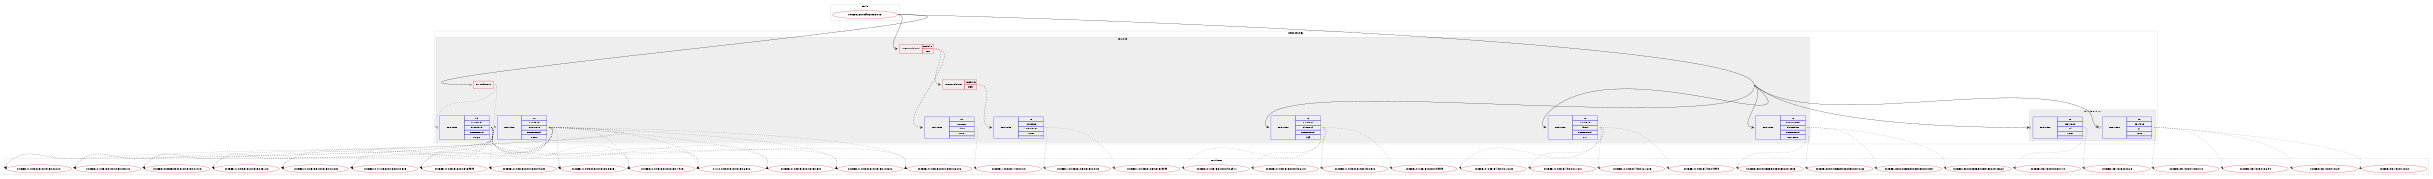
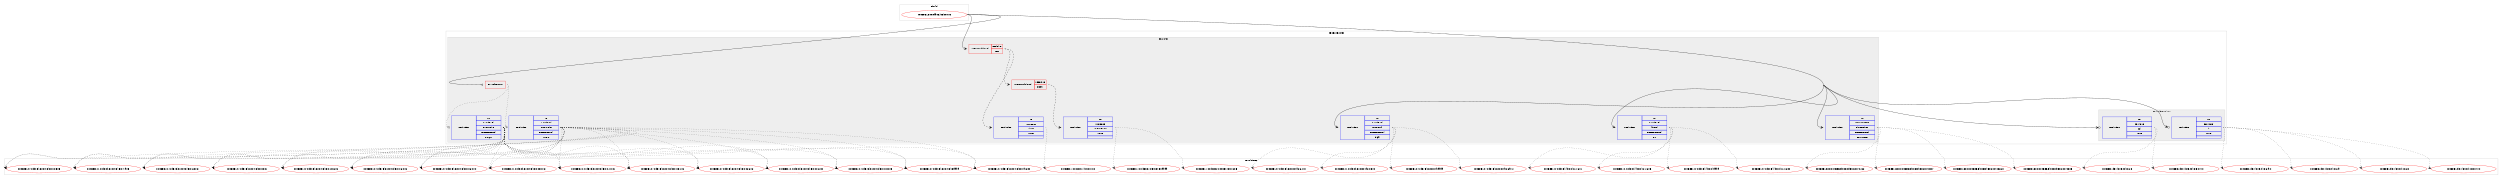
  digraph {
    compound=true
    concentrate=true
    fontname=Helvetica
    fontsize=10
    newrank=true
    rankdir=TB
    ranksep=1.5
    node [color=red fontname=Helvetica fontsize=10]
    edge [arrowhead=vee headport=w style=dotted tailport=e weight=100]
    n1 [label="portage://app-office/ical-3.0-r2" width=4]
    n2 [color=blue label=<<TABLE BORDER="0" CELLBORDER="1" CELLSPACING="0" CELLPADDING="4" WIDTH="220"><TR><TD ROWSPAN="6" CELLPADDING="30">pack_dep</TD></TR><TR><TD WIDTH="110">no</TD></TR><TR><TD>sys-devel</TD></TR><TR><TD>automake</TD></TR><TR><TD>greaterequal</TD></TR><TR><TD>1.16.1</TD></TR></TABLE>> shape=none]
    n3 [color=blue label=<<TABLE BORDER="0" CELLBORDER="1" CELLSPACING="0" CELLPADDING="4" WIDTH="220"><TR><TD ROWSPAN="6" CELLPADDING="30">pack_dep</TD></TR><TR><TD WIDTH="110">no</TD></TR><TR><TD>sys-devel</TD></TR><TR><TD>automake</TD></TR><TR><TD>greaterequal</TD></TR><TR><TD>1.15.1</TD></TR></TABLE>> shape=none]
    n4 [label=<<TABLE BORDER="0" CELLBORDER="1" CELLSPACING="0" CELLPADDING="4"><TR><TD CELLPADDING="10">any_of_group</TD></TR></TABLE>> shape=none]
    n5 [color=blue label=<<TABLE BORDER="0" CELLBORDER="1" CELLSPACING="0" CELLPADDING="4" WIDTH="220"><TR><TD ROWSPAN="6" CELLPADDING="30">pack_dep</TD></TR><TR><TD WIDTH="110">no</TD></TR><TR><TD>x11-base</TD></TR><TR><TD>xorg-server</TD></TR><TR><TD>none</TD></TR><TR><TD></TD></TR></TABLE>> shape=none]
    n6 [label=<<TABLE BORDER="0" CELLBORDER="1" CELLSPACING="0" CELLPADDING="4"><TR><TD ROWSPAN="3" CELLPADDING="10">use_conditional</TD></TR><TR><TD>negative</TD></TR><TR><TD>prefix</TD></TR></TABLE>> shape=none]
    n7 [color=blue label=<<TABLE BORDER="0" CELLBORDER="1" CELLSPACING="0" CELLPADDING="4" WIDTH="220"><TR><TD ROWSPAN="6" CELLPADDING="30">pack_dep</TD></TR><TR><TD WIDTH="110">no</TD></TR><TR><TD>x11-apps</TD></TR><TR><TD>xhost</TD></TR><TR><TD>none</TD></TR><TR><TD></TD></TR></TABLE>> shape=none]
    n8 [label=<<TABLE BORDER="0" CELLBORDER="1" CELLSPACING="0" CELLPADDING="4"><TR><TD ROWSPAN="3" CELLPADDING="10">use_conditional</TD></TR><TR><TD>positive</TD></TR><TR><TD>test</TD></TR></TABLE>> shape=none]
    n9 [color=blue label=<<TABLE BORDER="0" CELLBORDER="1" CELLSPACING="0" CELLPADDING="4" WIDTH="220"><TR><TD ROWSPAN="6" CELLPADDING="30">pack_dep</TD></TR><TR><TD WIDTH="110">no</TD></TR><TR><TD>app-portage</TD></TR><TR><TD>elt-patches</TD></TR><TR><TD>greaterequal</TD></TR><TR><TD>20170815</TD></TR></TABLE>> shape=none]
    n10 [color=blue label=<<TABLE BORDER="0" CELLBORDER="1" CELLSPACING="0" CELLPADDING="4" WIDTH="220"><TR><TD ROWSPAN="6" CELLPADDING="30">pack_dep</TD></TR><TR><TD WIDTH="110">no</TD></TR><TR><TD>sys-devel</TD></TR><TR><TD>autoconf</TD></TR><TR><TD>greaterequal</TD></TR><TR><TD>2.69</TD></TR></TABLE>> shape=none]
    n11 [color=blue label=<<TABLE BORDER="0" CELLBORDER="1" CELLSPACING="0" CELLPADDING="4" WIDTH="220"><TR><TD ROWSPAN="6" CELLPADDING="30">pack_dep</TD></TR><TR><TD WIDTH="110">no</TD></TR><TR><TD>sys-devel</TD></TR><TR><TD>libtool</TD></TR><TR><TD>greaterequal</TD></TR><TR><TD>2.4</TD></TR></TABLE>> shape=none]
    n12 [color=blue label=<<TABLE BORDER="0" CELLBORDER="1" CELLSPACING="0" CELLPADDING="4" WIDTH="220"><TR><TD ROWSPAN="6" CELLPADDING="30">pack_dep</TD></TR><TR><TD WIDTH="110">no</TD></TR><TR><TD>dev-lang</TD></TR><TR><TD>tcl</TD></TR><TR><TD>none</TD></TR><TR><TD></TD></TR></TABLE>> shape=none]
    n13 [color=blue label=<<TABLE BORDER="0" CELLBORDER="1" CELLSPACING="0" CELLPADDING="4" WIDTH="220"><TR><TD ROWSPAN="6" CELLPADDING="30">pack_dep</TD></TR><TR><TD WIDTH="110">no</TD></TR><TR><TD>dev-lang</TD></TR><TR><TD>tk</TD></TR><TR><TD>none</TD></TR><TR><TD></TD></TR></TABLE>> shape=none]
-   n14 [label="portage://sys-xorg/automake-1.10.3-r3" width=4]
+   n14 [label="portage://sys-devel/automake-1.10.3-r3" width=4]
    n15 [label="portage://sys-devel/automake-1.11.6-r3" width=4]
+   n16 [label="portage://sys-devel/automake-1.12.6-r2" width=4]
    n17 [label="portage://sys-devel/automake-1.13.4-r2" width=4]
-   n18 [label="portage://portage-devel/automake-1.14.1-r2" width=4]
+   n18 [label="portage://sys-devel/automake-1.14.1-r2" width=4]
    n19 [label="portage://sys-devel/automake-1.15.1-r2" width=4]
    n20 [label="portage://sys-devel/automake-1.16.1-r1" width=4]
    n21 [label="portage://sys-devel/automake-1.16.1-r2" width=4]
    n22 [label="portage://sys-devel/automake-1.4_p6-r2" width=4]
    n23 [label="portage://sys-devel/automake-1.5-r2" width=4]
-   n24 [label="sys://sys-devel/automake-1.6.3-r2" width=4]
+   n24 [label="portage://sys-devel/automake-1.6.3-r2" width=4]
    n25 [label="portage://sys-devel/automake-1.7.9-r3" width=4]
    n26 [label="portage://sys-devel/automake-1.8.5-r5" width=4]
    n27 [label="portage://sys-devel/automake-1.9.6-r5" width=4]
    n28 [label="portage://sys-devel/automake-9999" width=4]
    n29 [label="portage://x11-base/xorg-server-1.20.5" width=4]
    n30 [label="portage://x11-base/xorg-server-9999" width=4]
    n31 [label="portage://x11-apps/xhost-1.0.8" width=4]
    n32 [label="portage://app-portage/elt-patches-20170317" width=4]
    n33 [label="portage://app-portage/elt-patches-20170422" width=4]
    n34 [label="portage://app-portage/elt-patches-20170815" width=4]
    n35 [label="portage://app-portage/elt-patches-20170826.1" width=4]
    n36 [label="portage://sys-devel/libtool-2.4.6-r3" width=4]
    n37 [label="portage://sys-devel/libtool-2.4.6-r4" width=4]
    n38 [label="portage://sys-devel/libtool-2.4.6-r5" width=4]
    n39 [label="portage://sys-devel/libtool-9999" width=4]
    n40 [label="portage://sys-devel/autoconf-2.13-r1" width=4]
    n41 [label="portage://sys-devel/autoconf-2.64-r1" width=4]
    n42 [label="portage://sys-devel/autoconf-2.69-r4" width=4]
    n43 [label="portage://sys-devel/autoconf-9999" width=4]
    n44 [label="portage://dev-lang/tcl-8.5.17-r1" width=4]
    n45 [label="portage://dev-lang/tcl-8.6.8" width=4]
    n46 [label="portage://dev-lang/tk-8.5.17-r1" width=4]
    n47 [label="portage://dev-lang/tk-8.6.8" width=4]
    n48 [label="portage://dev-lang/tk-8.6.9" width=4]
    n49 [label="portage://dev-lang/tk-8.6.9.1" width=4]
    subgraph cluster_1 {
      color=gray
      label=<<i>ebuild</i>>
      rank=same
      n1
    }
    subgraph cluster_2 {
      color=gray
      label=<<i>dependencies</i>>
      subgraph cluster_3 {
        color=gray
        fillcolor="#eeeeee"
        label=<<i>compile</i>>
        style=filled
        subgraph sub_4 {
          color=gray
          fillcolor="#eeeeee"
          label=<<i>compile</i>>
          style=filled
          n4
          subgraph sub_5 {
            color=gray
            fillcolor="#eeeeee"
            label=<<i>compile</i>>
            style=filled
            n2
          }
          subgraph sub_6 {
            color=gray
            fillcolor="#eeeeee"
            label=<<i>compile</i>>
            style=filled
            n3
          }
        }
        subgraph sub_7 {
          color=gray
          fillcolor="#eeeeee"
          label=<<i>compile</i>>
          style=filled
          n8
          subgraph sub_8 {
            color=gray
            fillcolor="#eeeeee"
            label=<<i>compile</i>>
            style=filled
            n6
            subgraph sub_9 {
              color=gray
              fillcolor="#eeeeee"
              label=<<i>compile</i>>
              style=filled
              n5
            }
          }
          subgraph sub_10 {
            color=gray
            fillcolor="#eeeeee"
            label=<<i>compile</i>>
            style=filled
            n7
          }
        }
        subgraph sub_11 {
          color=gray
          fillcolor="#eeeeee"
          label=<<i>compile</i>>
          style=filled
          n9
        }
        subgraph sub_12 {
          color=gray
          fillcolor="#eeeeee"
          label=<<i>compile</i>>
          style=filled
          n10
        }
        subgraph sub_13 {
          color=gray
          fillcolor="#eeeeee"
          label=<<i>compile</i>>
          style=filled
          n11
        }
      }
      subgraph cluster_14 {
        color=gray
        fillcolor="#eeeeee"
        label=<<i>compile and run</i>>
        style=filled
        subgraph sub_15 {
          color=gray
          fillcolor="#eeeeee"
          label=<<i>compile and run</i>>
          style=filled
          n12
        }
        subgraph sub_16 {
          color=gray
          fillcolor="#eeeeee"
          label=<<i>compile and run</i>>
          style=filled
          n13
        }
      }
      subgraph cluster_17 {
        color=gray
        fillcolor="#eeeeee"
        label=<<i>run</i>>
        style=filled
      }
    }
    subgraph cluster_18 {
      color=gray
      label=<<i>candidates</i>>
      rank=same
      subgraph sub_19 {
        color=black
        label=<<i>candidates</i>>
        nodesep=1
        rank=same
        n14
        n15
+       n16
        n17
        n18
        n19
        n20
        n21
        n22
        n23
        n24
        n25
        n26
        n27
        n28
      }
      subgraph sub_20 {
        color=black
        label=<<i>candidates</i>>
        nodesep=1
        rank=same
        n14
        n15
+       n16
        n17
        n18
        n19
        n20
        n21
        n22
        n23
        n24
        n25
        n26
        n27
        n28
      }
      subgraph sub_21 {
        color=black
        label=<<i>candidates</i>>
        nodesep=1
        rank=same
        n29
        n30
      }
      subgraph sub_22 {
        color=black
        label=<<i>candidates</i>>
        nodesep=1
        rank=same
        n31
      }
      subgraph sub_23 {
        color=black
        label=<<i>candidates</i>>
        nodesep=1
        rank=same
        n32
        n33
        n34
        n35
      }
      subgraph sub_24 {
        color=black
        label=<<i>candidates</i>>
        nodesep=1
        rank=same
        n36
        n37
        n38
        n39
      }
      subgraph sub_25 {
        color=black
        label=<<i>candidates</i>>
        nodesep=1
        rank=same
        n40
        n41
        n42
        n43
      }
      subgraph sub_26 {
        color=black
        label=<<i>candidates</i>>
        nodesep=1
        rank=same
        n44
        n45
      }
      subgraph sub_27 {
        color=black
        label=<<i>candidates</i>>
        nodesep=1
        rank=same
        n46
        n47
        n48
        n49
      }
    }
    n1 -> n4 [arrowhead=oinv style=solid weight=20]
    n1 -> n8 [style=solid weight=20]
    n1 -> n9 [style=solid weight=20]
    n1 -> n10 [style=solid weight=20]
    n1 -> n11 [style=solid weight=20]
    n1 -> n12 [arrowhead=odotvee style=solid weight=20]
    n1 -> n13 [arrowhead=odotvee style=solid weight=20]
    n2 -> n14
    n2 -> n15
+   n2 -> n16
    n2 -> n17
    n2 -> n18
    n2 -> n19
    n2 -> n20
    n2 -> n21
    n2 -> n22
    n2 -> n23
    n2 -> n24
    n2 -> n25
    n2 -> n26
    n2 -> n27
    n2 -> n28
    n3 -> n14
    n3 -> n15
+   n3 -> n16
    n3 -> n17
    n3 -> n18
    n3 -> n19
    n3 -> n20
    n3 -> n21
    n3 -> n22
    n3 -> n23
    n3 -> n24
    n3 -> n25
    n3 -> n26
    n3 -> n27
    n3 -> n28
    n4 -> n2 [arrowhead=oinv weight=20]
    n4 -> n3 [arrowhead=oinv weight=20]
    n5 -> n29
    n5 -> n30
    n6 -> n5 [style=dashed weight=20]
    n7 -> n31
    n8 -> n6 [style=dashed weight=20]
    n8 -> n7 [style=dashed weight=20]
    n9 -> n32
    n9 -> n33
    n9 -> n34
    n9 -> n35
    n10 -> n40
    n10 -> n41
    n10 -> n42
    n10 -> n43
    n11 -> n36
    n11 -> n37
    n11 -> n38
    n11 -> n39
    n12 -> n44
    n12 -> n45
    n13 -> n46
    n13 -> n47
    n13 -> n48
    n13 -> n49
  }
